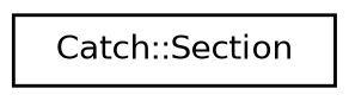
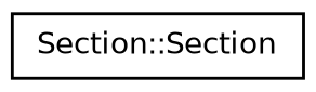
  digraph {
    rankdir=TB
-   n1 [color=black fillcolor=white fontname=Helvetica fontsize=10 height=0.2 label="Catch::Section" shape=record style=filled width=0.4]
+   n1 [color=black fillcolor=white fontname=Helvetica fontsize=10 height=0.2 label="Section::Section" shape=record style=filled width=0.4]
  }
